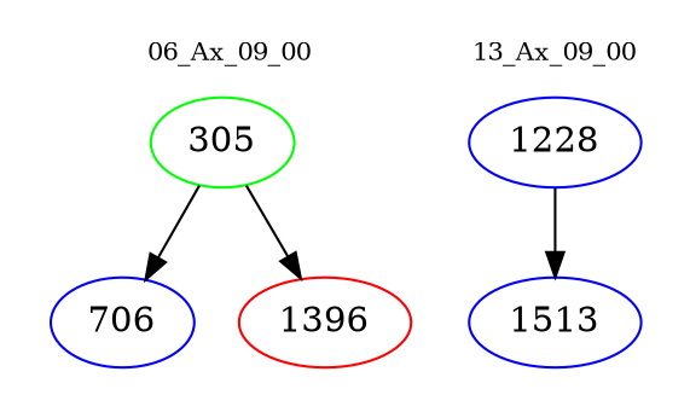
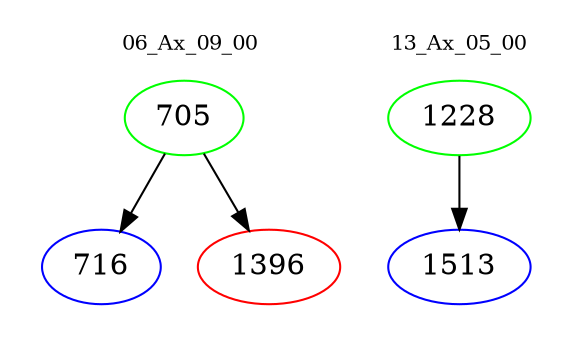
  digraph {
    node [color=green]
    edge [color=black]
-   n1 [label=305]
-   n2 [color=blue label=706]
+   n1 [label=705]
+   n2 [color=blue label=716]
    n3 [color=red label=1396]
-   n4 [color=blue label=1228]
+   n4 [label=1228]
    n5 [color=blue label=1513]
    subgraph cluster_1 {
      color=white
      fontsize=10
      label="06_Ax_09_00"
      n1
      n2
      n3
    }
    subgraph cluster_2 {
      color=white
      fontsize=10
-     label="13_Ax_09_00"
+     label="13_Ax_05_00"
      n4
      n5
    }
    n1 -> n2
    n1 -> n3
    n4 -> n5
  }
